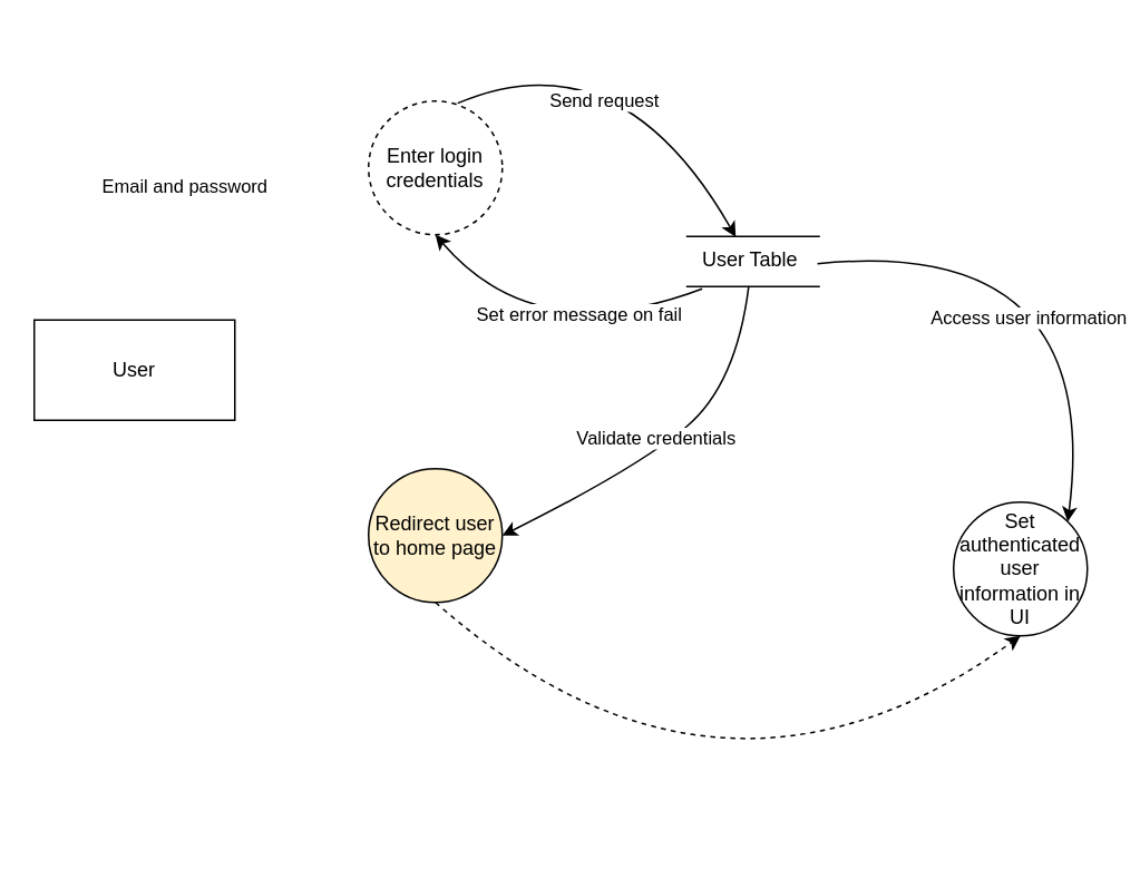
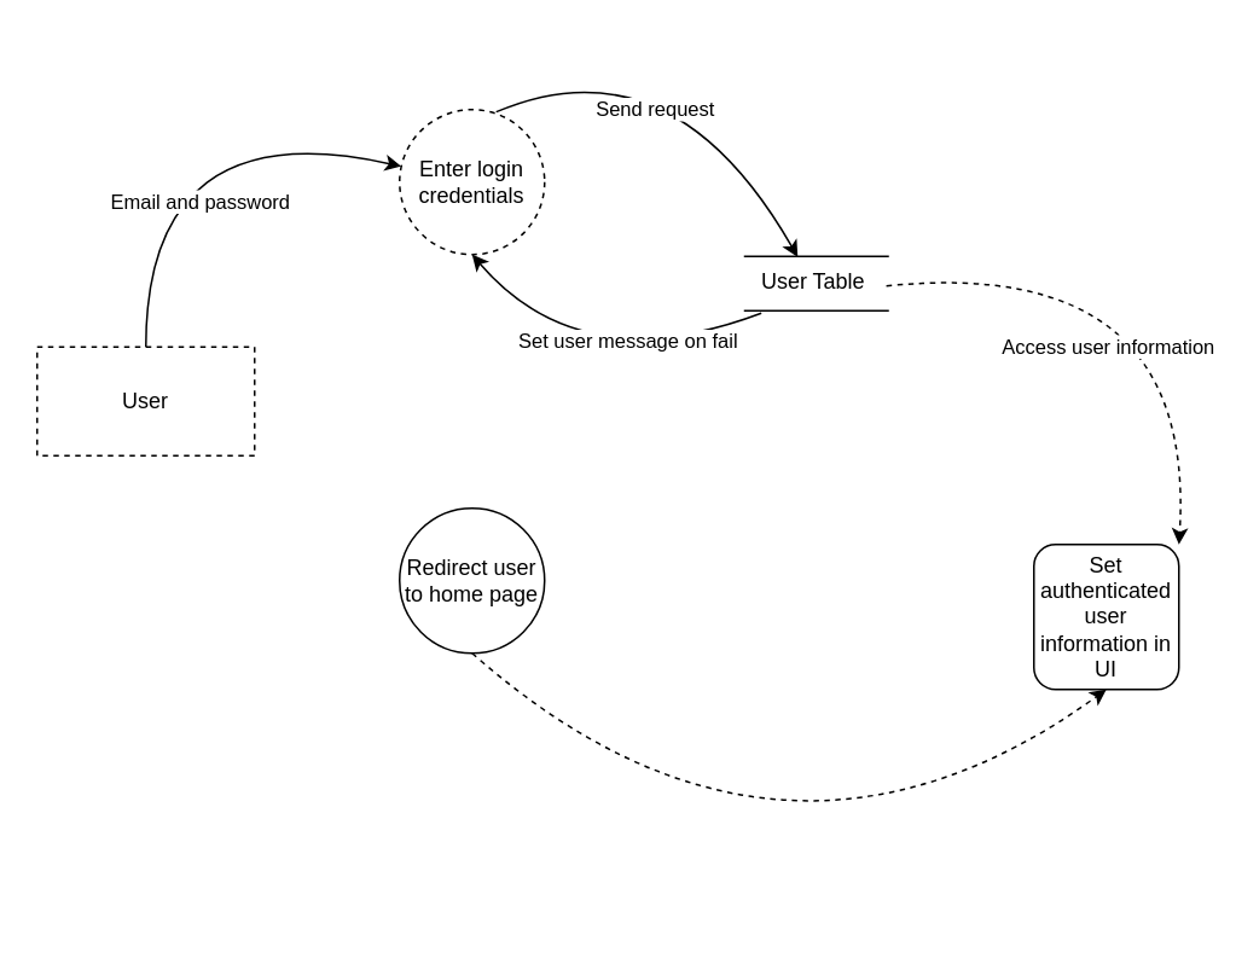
  <mxCell id="0" />
  <mxCell id="1" parent="0" />
  <mxCell id="2" value="Enter login credentials" style="ellipse;whiteSpace=wrap;html=1;aspect=fixed;dashed=1;" vertex="1" parent="1"><mxGeometry x="220" y="60" width="80" height="80" as="geometry" /></mxCell>
- <mxCell id="3" value="Redirect user to home page" style="ellipse;whiteSpace=wrap;html=1;aspect=fixed;fillColor=#fff2cc;" vertex="1" parent="1"><mxGeometry x="220" y="280" width="80" height="80" as="geometry" /></mxCell>
- <mxCell id="4" value="Set authenticated user information in UI" style="ellipse;whiteSpace=wrap;html=1;aspect=fixed;" vertex="1" parent="1"><mxGeometry x="570" y="300" width="80" height="80" as="geometry" /></mxCell>
+ <mxCell id="3" value="Redirect user to home page" style="ellipse;whiteSpace=wrap;html=1;aspect=fixed;" vertex="1" parent="1"><mxGeometry x="220" y="280" width="80" height="80" as="geometry" /></mxCell>
+ <mxCell id="4" value="Set authenticated user information in UI" style="whiteSpace=wrap;html=1;aspect=fixed;rounded=1;" vertex="1" parent="1"><mxGeometry x="570" y="300" width="80" height="80" as="geometry" /></mxCell>
  <mxCell id="5" value="" style="group" vertex="1" connectable="0" parent="1"><mxGeometry x="410" y="140" width="80" height="31" as="geometry" /></mxCell>
  <mxCell id="6" value="" style="endArrow=none;html=1;rounded=0;" edge="1" parent="5"><mxGeometry width="50" height="50" relative="1" as="geometry"><mxPoint y="31" as="sourcePoint" /><mxPoint x="80" y="31" as="targetPoint" /></mxGeometry></mxCell>
  <mxCell id="7" value="" style="endArrow=none;html=1;rounded=0;" edge="1" parent="5"><mxGeometry width="50" height="50" relative="1" as="geometry"><mxPoint y="1" as="sourcePoint" /><mxPoint x="80" y="1" as="targetPoint" /></mxGeometry></mxCell>
  <mxCell id="8" value="User Table" style="text;html=1;align=center;verticalAlign=middle;resizable=0;points=[];autosize=1;strokeColor=none;fillColor=none;" vertex="1" parent="5"><mxGeometry x="-2" width="80" height="30" as="geometry" /></mxCell>
- <mxCell id="9" value="" style="endArrow=classic;html=1;exitX=0.493;exitY=1.026;exitDx=0;exitDy=0;exitPerimeter=0;entryX=1;entryY=0.5;entryDx=0;entryDy=0;curved=1;" edge="1" parent="1" source="8" target="3"><mxGeometry width="50" height="50" relative="1" as="geometry"><mxPoint x="320" y="270" as="sourcePoint" /><mxPoint x="370" y="220" as="targetPoint" /><Array as="points"><mxPoint x="440" y="230" /><mxPoint x="380" y="280" /></Array></mxGeometry></mxCell>
- <mxCell id="10" value="Validate credentials" style="edgeLabel;html=1;align=center;verticalAlign=middle;resizable=0;points=[];" vertex="1" connectable="0" parent="9"><mxGeometry x="0.029" y="-13" relative="1" as="geometry"><mxPoint x="4" y="5" as="offset" /></mxGeometry></mxCell>
  <mxCell id="11" value="" style="endArrow=classic;html=1;exitX=0.666;exitY=0.016;exitDx=0;exitDy=0;exitPerimeter=0;entryX=0.396;entryY=0.044;entryDx=0;entryDy=0;entryPerimeter=0;curved=1;" edge="1" parent="1" source="2" target="8"><mxGeometry width="50" height="50" relative="1" as="geometry"><mxPoint x="290" y="75.52" as="sourcePoint" /><mxPoint x="392.08" y="94.47" as="targetPoint" /><Array as="points"><mxPoint x="370" y="20" /></Array></mxGeometry></mxCell>
  <mxCell id="12" value="Send request" style="edgeLabel;html=1;align=center;verticalAlign=middle;resizable=0;points=[];" vertex="1" connectable="0" parent="11"><mxGeometry x="-0.35" y="-24" relative="1" as="geometry"><mxPoint x="4" y="8" as="offset" /></mxGeometry></mxCell>
  <mxCell id="13" value="" style="endArrow=classic;html=1;exitX=0.145;exitY=1.079;exitDx=0;exitDy=0;exitPerimeter=0;entryX=0.5;entryY=1;entryDx=0;entryDy=0;curved=1;" edge="1" parent="1" source="8" target="2"><mxGeometry width="50" height="50" relative="1" as="geometry"><mxPoint x="310" y="220" as="sourcePoint" /><mxPoint x="360" y="170" as="targetPoint" /><Array as="points"><mxPoint x="320" y="210" /></Array></mxGeometry></mxCell>
- <mxCell id="14" value="Set error message on fail" style="edgeLabel;html=1;align=center;verticalAlign=middle;resizable=0;points=[];" vertex="1" connectable="0" parent="1"><mxGeometry x="389.996" y="59.997" as="geometry"><mxPoint x="-44" y="128" as="offset" /></mxGeometry></mxCell>
- <mxCell id="15" value="User" style="rounded=0;whiteSpace=wrap;html=1;" vertex="1" parent="1"><mxGeometry x="20" y="191" width="120" height="60" as="geometry" /></mxCell>
+ <mxCell id="14" value="Set user message on fail" style="edgeLabel;html=1;align=center;verticalAlign=middle;resizable=0;points=[];" vertex="1" connectable="0" parent="1"><mxGeometry x="389.996" y="59.997" as="geometry"><mxPoint x="-44" y="128" as="offset" /></mxGeometry></mxCell>
+ <mxCell id="15" value="User" style="rounded=0;whiteSpace=wrap;html=1;dashed=1;" vertex="1" parent="1"><mxGeometry x="20" y="191" width="120" height="60" as="geometry" /></mxCell>
+ <mxCell id="16" value="" style="endArrow=classic;html=1;exitX=0.5;exitY=0;exitDx=0;exitDy=0;curved=1;" edge="1" parent="1" source="15" target="2"><mxGeometry width="50" height="50" relative="1" as="geometry"><mxPoint x="120" y="180" as="sourcePoint" /><mxPoint x="170" y="130" as="targetPoint" /><Array as="points"><mxPoint x="80" y="60" /></Array></mxGeometry></mxCell>
  <mxCell id="17" value="Email and password" style="edgeLabel;html=1;align=center;verticalAlign=middle;resizable=0;points=[];" vertex="1" connectable="0" parent="1"><mxGeometry x="109.999" y="110.004" as="geometry" /></mxCell>
  <mxCell id="18" value="" style="endArrow=classic;html=1;entryX=0.5;entryY=1;entryDx=0;entryDy=0;exitX=0.5;exitY=1;exitDx=0;exitDy=0;curved=1;dashed=1;" edge="1" parent="1" source="3" target="4"><mxGeometry width="50" height="50" relative="1" as="geometry"><mxPoint x="230" y="180" as="sourcePoint" /><mxPoint x="280" y="130" as="targetPoint" /><Array as="points"><mxPoint x="430" y="510" /></Array></mxGeometry></mxCell>
- <mxCell id="19" value="" style="endArrow=classic;html=1;entryX=1;entryY=0;entryDx=0;entryDy=0;exitX=1.007;exitY=0.577;exitDx=0;exitDy=0;exitPerimeter=0;curved=1;" edge="1" parent="1" source="8" target="4"><mxGeometry width="50" height="50" relative="1" as="geometry"><mxPoint x="230" y="180" as="sourcePoint" /><mxPoint x="280" y="130" as="targetPoint" /><Array as="points"><mxPoint x="660" y="140" /></Array></mxGeometry></mxCell>
+ <mxCell id="19" value="" style="endArrow=classic;html=1;entryX=1;entryY=0;entryDx=0;entryDy=0;exitX=1.007;exitY=0.577;exitDx=0;exitDy=0;exitPerimeter=0;curved=1;dashed=1;" edge="1" parent="1" source="8" target="4"><mxGeometry width="50" height="50" relative="1" as="geometry"><mxPoint x="230" y="180" as="sourcePoint" /><mxPoint x="280" y="130" as="targetPoint" /><Array as="points"><mxPoint x="660" y="140" /></Array></mxGeometry></mxCell>
  <mxCell id="20" value="Access user information" style="edgeLabel;html=1;align=center;verticalAlign=middle;resizable=0;points=[];" vertex="1" connectable="0" parent="19"><mxGeometry x="-0.344" y="-33" relative="1" as="geometry"><mxPoint x="10" y="11" as="offset" /></mxGeometry></mxCell>
